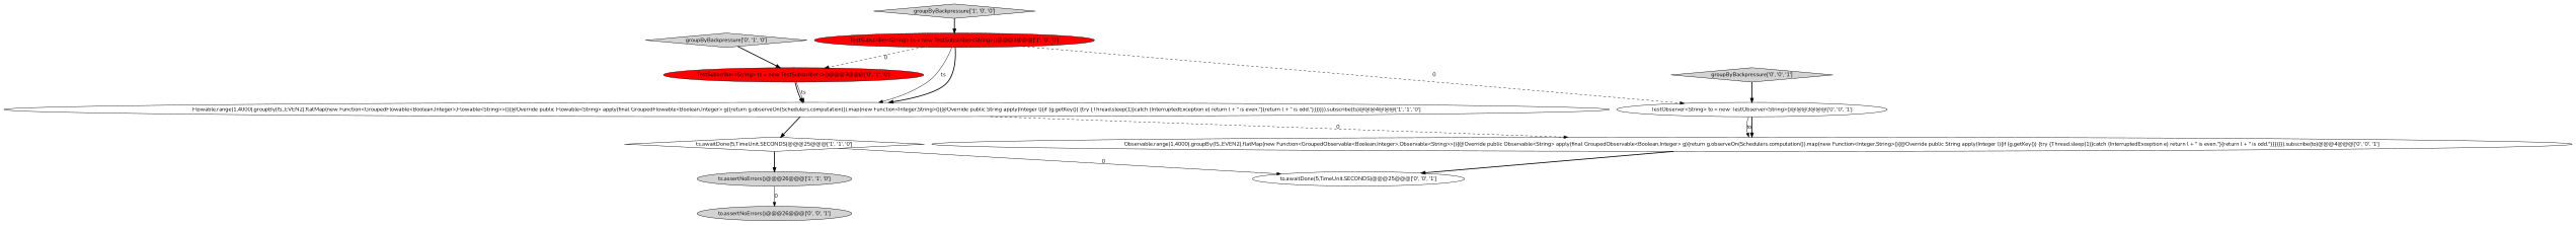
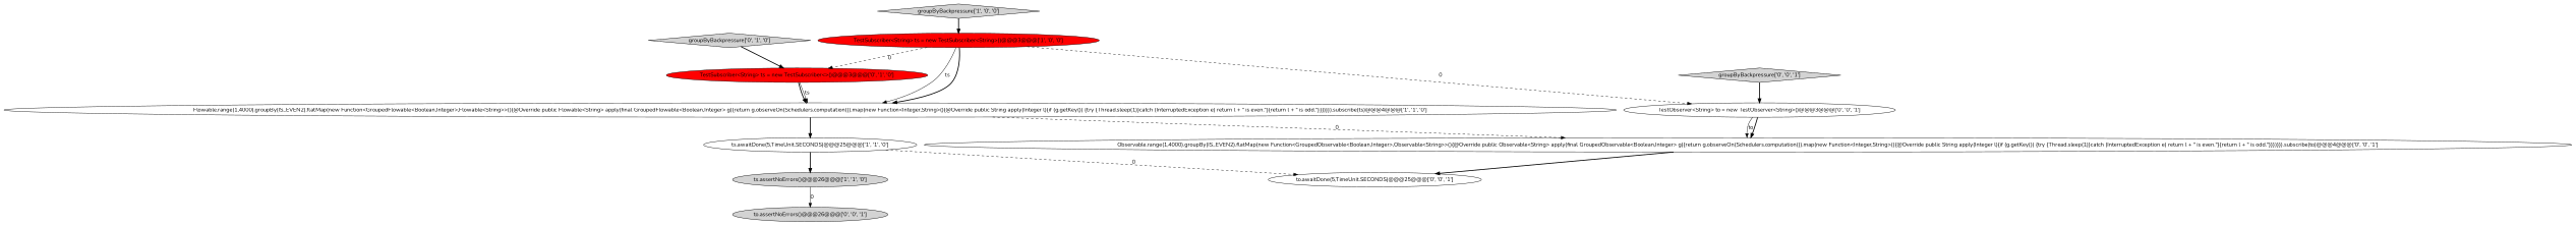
  digraph {
    fontname=Nunito
    node [fillcolor=white fontname=Nunito shape=ellipse style=filled]
    edge [fontname=Nunito style=bold]
    n1 [label="Flowable.range(1,4000).groupBy(IS_EVEN2).flatMap(new Function<GroupedFlowable<Boolean,Integer>,Flowable<String>>(){@Override public Flowable<String> apply(final GroupedFlowable<Boolean,Integer> g){return g.observeOn(Schedulers.computation()).map(new Function<Integer,String>(){@Override public String apply(Integer l){if (g.getKey()) {try {Thread.sleep(1)}catch (InterruptedException e) return l + \" is even.\"}{return l + \" is odd.\"}}})}}).subscribe(ts)@@@4@@@['1', '1', '0']"]
-   n2 [label="ts.awaitDone(5,TimeUnit.SECONDS)@@@25@@@['1', '1', '0']" shape=diamond]
+   n2 [label="ts.awaitDone(5,TimeUnit.SECONDS)@@@25@@@['1', '1', '0']"]
    n3 [label="Observable.range(1,4000).groupBy(IS_EVEN2).flatMap(new Function<GroupedObservable<Boolean,Integer>,Observable<String>>(){@Override public Observable<String> apply(final GroupedObservable<Boolean,Integer> g){return g.observeOn(Schedulers.computation()).map(new Function<Integer,String>(){@Override public String apply(Integer l){if (g.getKey()) {try {Thread.sleep(1)}catch (InterruptedException e) return l + \" is even.\"}{return l + \" is odd.\"}}})}}).subscribe(to)@@@4@@@['0', '0', '1']"]
    n4 [fillcolor=lightgray label="ts.assertNoErrors()@@@26@@@['1', '1', '0']"]
    n5 [label="to.awaitDone(5,TimeUnit.SECONDS)@@@25@@@['0', '0', '1']"]
    n6 [fillcolor=lightgray label="to.assertNoErrors()@@@26@@@['0', '0', '1']"]
    n7 [fillcolor=red label="TestSubscriber<String> ts = new TestSubscriber<>()@@@3@@@['0', '1', '0']"]
    n8 [fillcolor=red label="TestSubscriber<String> ts = new TestSubscriber<String>()@@@3@@@['1', '0', '0']"]
    n9 [label="TestObserver<String> to = new TestObserver<String>()@@@3@@@['0', '0', '1']"]
    n10 [fillcolor=lightgray label="groupByBackpressure['0', '1', '0']" shape=diamond]
    n11 [fillcolor=lightgray label="groupByBackpressure['1', '0', '0']" shape=diamond]
    n12 [fillcolor=lightgray label="groupByBackpressure['0', '0', '1']" shape=diamond]
    n1 -> n2
    n1 -> n3 [label=0 style=dashed]
    n2 -> n4
-   n2 -> n5 [label=0 style=solid]
+   n2 -> n5 [label=0 style=dashed]
    n3 -> n5
    n4 -> n6 [label=0 style=solid]
    n7 -> n1
    n7 -> n1 [label=ts style=solid]
    n8 -> n1 [label=ts style=solid]
    n8 -> n1
    n8 -> n7 [label=0 style=dashed]
    n8 -> n9 [label=0 style=dashed]
    n9 -> n3 [label=to style=solid]
    n9 -> n3
    n10 -> n7
    n11 -> n8
    n12 -> n9
  }
